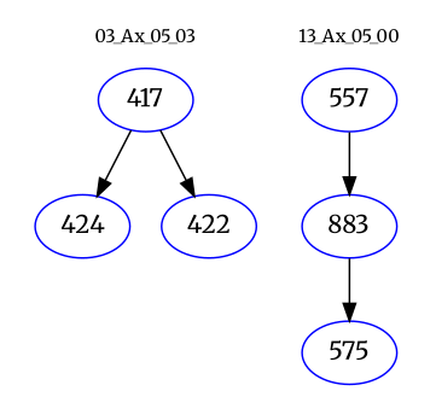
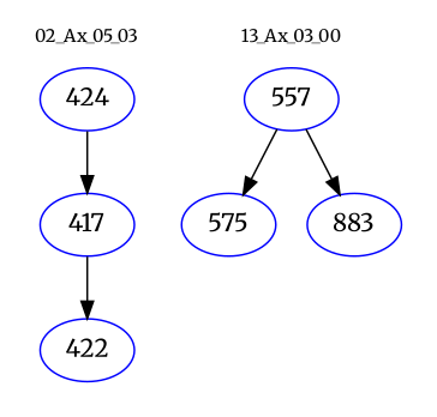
  digraph {
    fontname=Merriweather
    node [color=blue fontname=Merriweather]
    edge [color=black fontname=Merriweather]
    n1 [label=417]
    n2 [label=424]
    n3 [label=422]
    n4 [label=557]
    n5 [label=575]
    n6 [label=883]
    subgraph cluster_1 {
      color=white
      fontsize=10
-     label="03_Ax_05_03"
+     label="02_Ax_05_03"
      n1
      n2
      n3
    }
    subgraph cluster_2 {
      color=white
      fontsize=10
-     label="13_Ax_05_00"
+     label="13_Ax_03_00"
      n4
      n5
      n6
    }
-   n1 -> n2
+   n2 -> n1
    n1 -> n3
-   n6 -> n5
+   n4 -> n5
    n4 -> n6
  }
